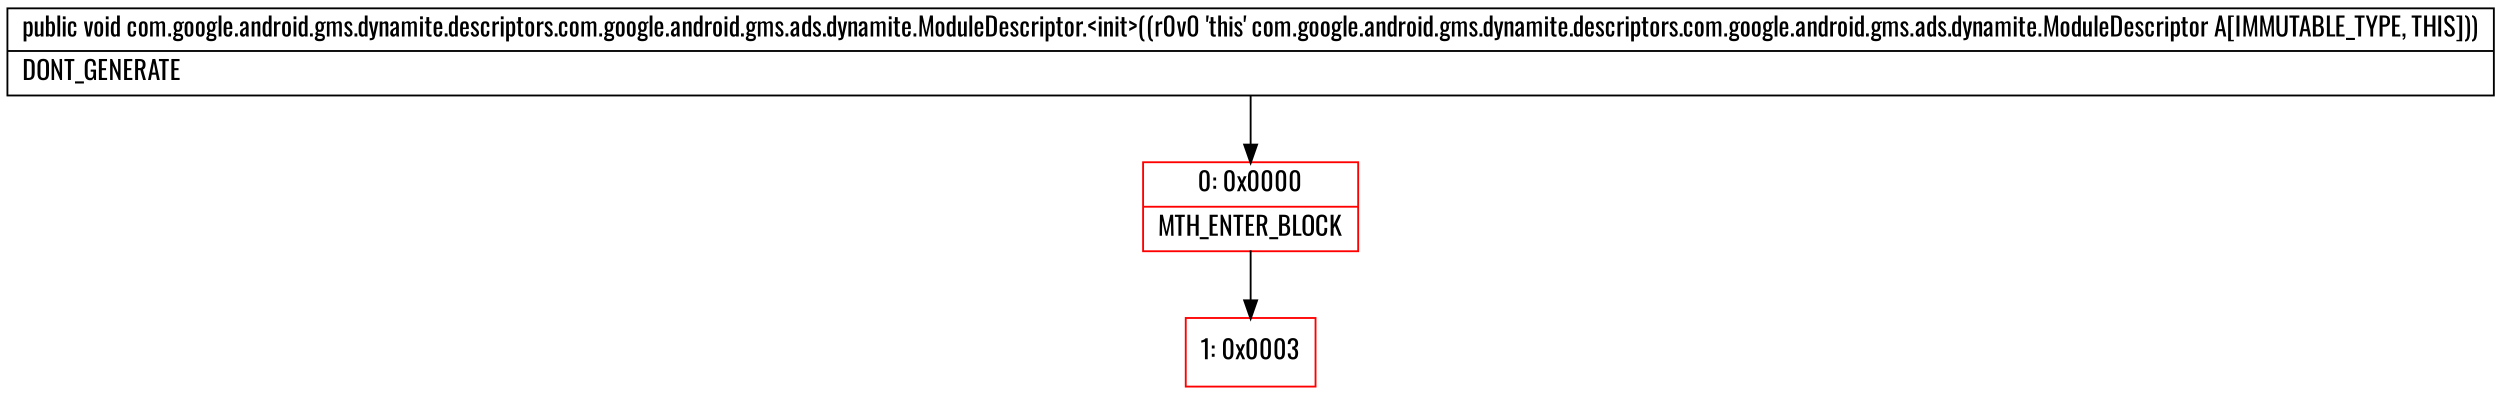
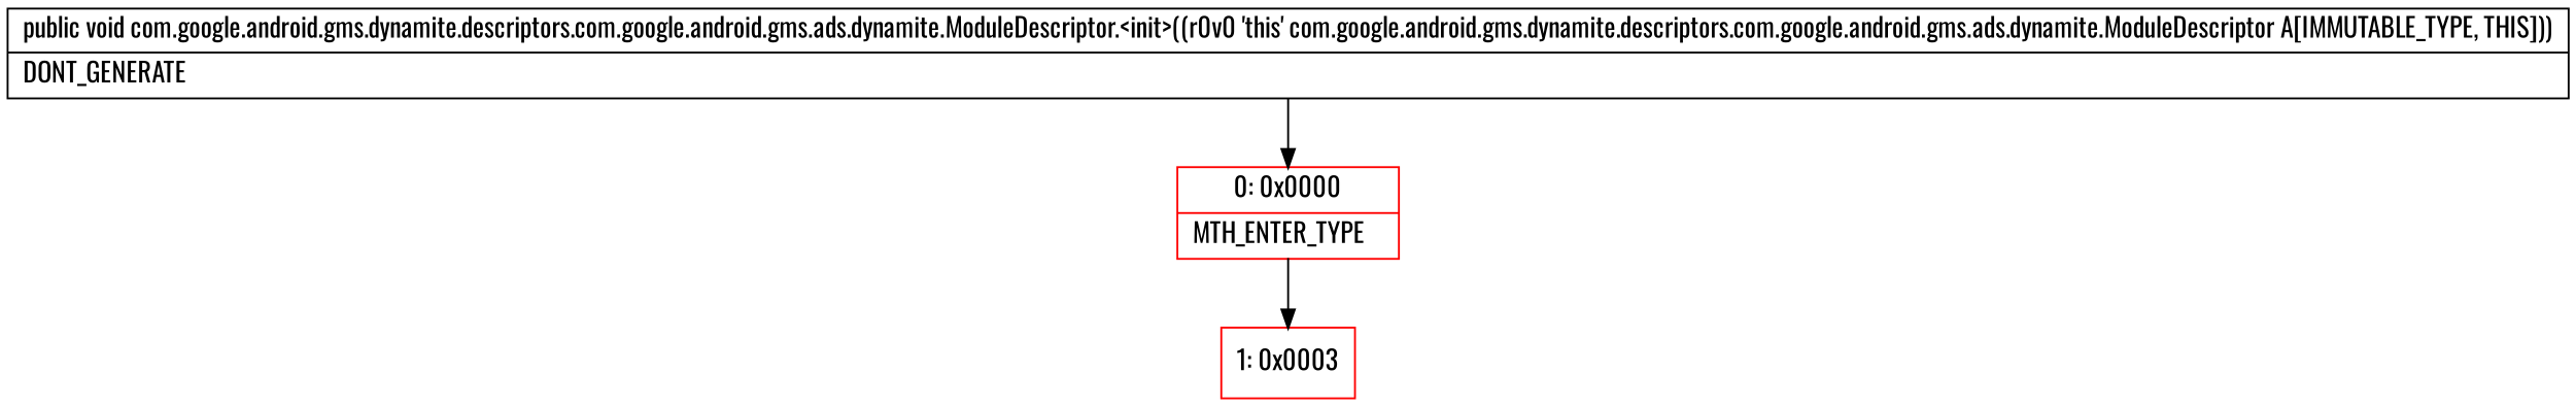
  digraph {
    fontname=Oswald
    node [color=red shape=record fontname=Oswald]
    edge [fontname=Oswald]
-   n1 [label="{0\:\ 0x0000|MTH_ENTER_BLOCK\l}"]
+   n1 [label="{0\:\ 0x0000|MTH_ENTER_TYPE\l}"]
    n2 [label="{1\:\ 0x0003}"]
    n3 [label="{public void com.google.android.gms.dynamite.descriptors.com.google.android.gms.ads.dynamite.ModuleDescriptor.\<init\>((r0v0 'this' com.google.android.gms.dynamite.descriptors.com.google.android.gms.ads.dynamite.ModuleDescriptor A[IMMUTABLE_TYPE, THIS]))  | DONT_GENERATE\l}" color=""]
    subgraph cluster_1 {
      label="R(0)"
    }
    n1 -> n2
    n3 -> n1
  }
